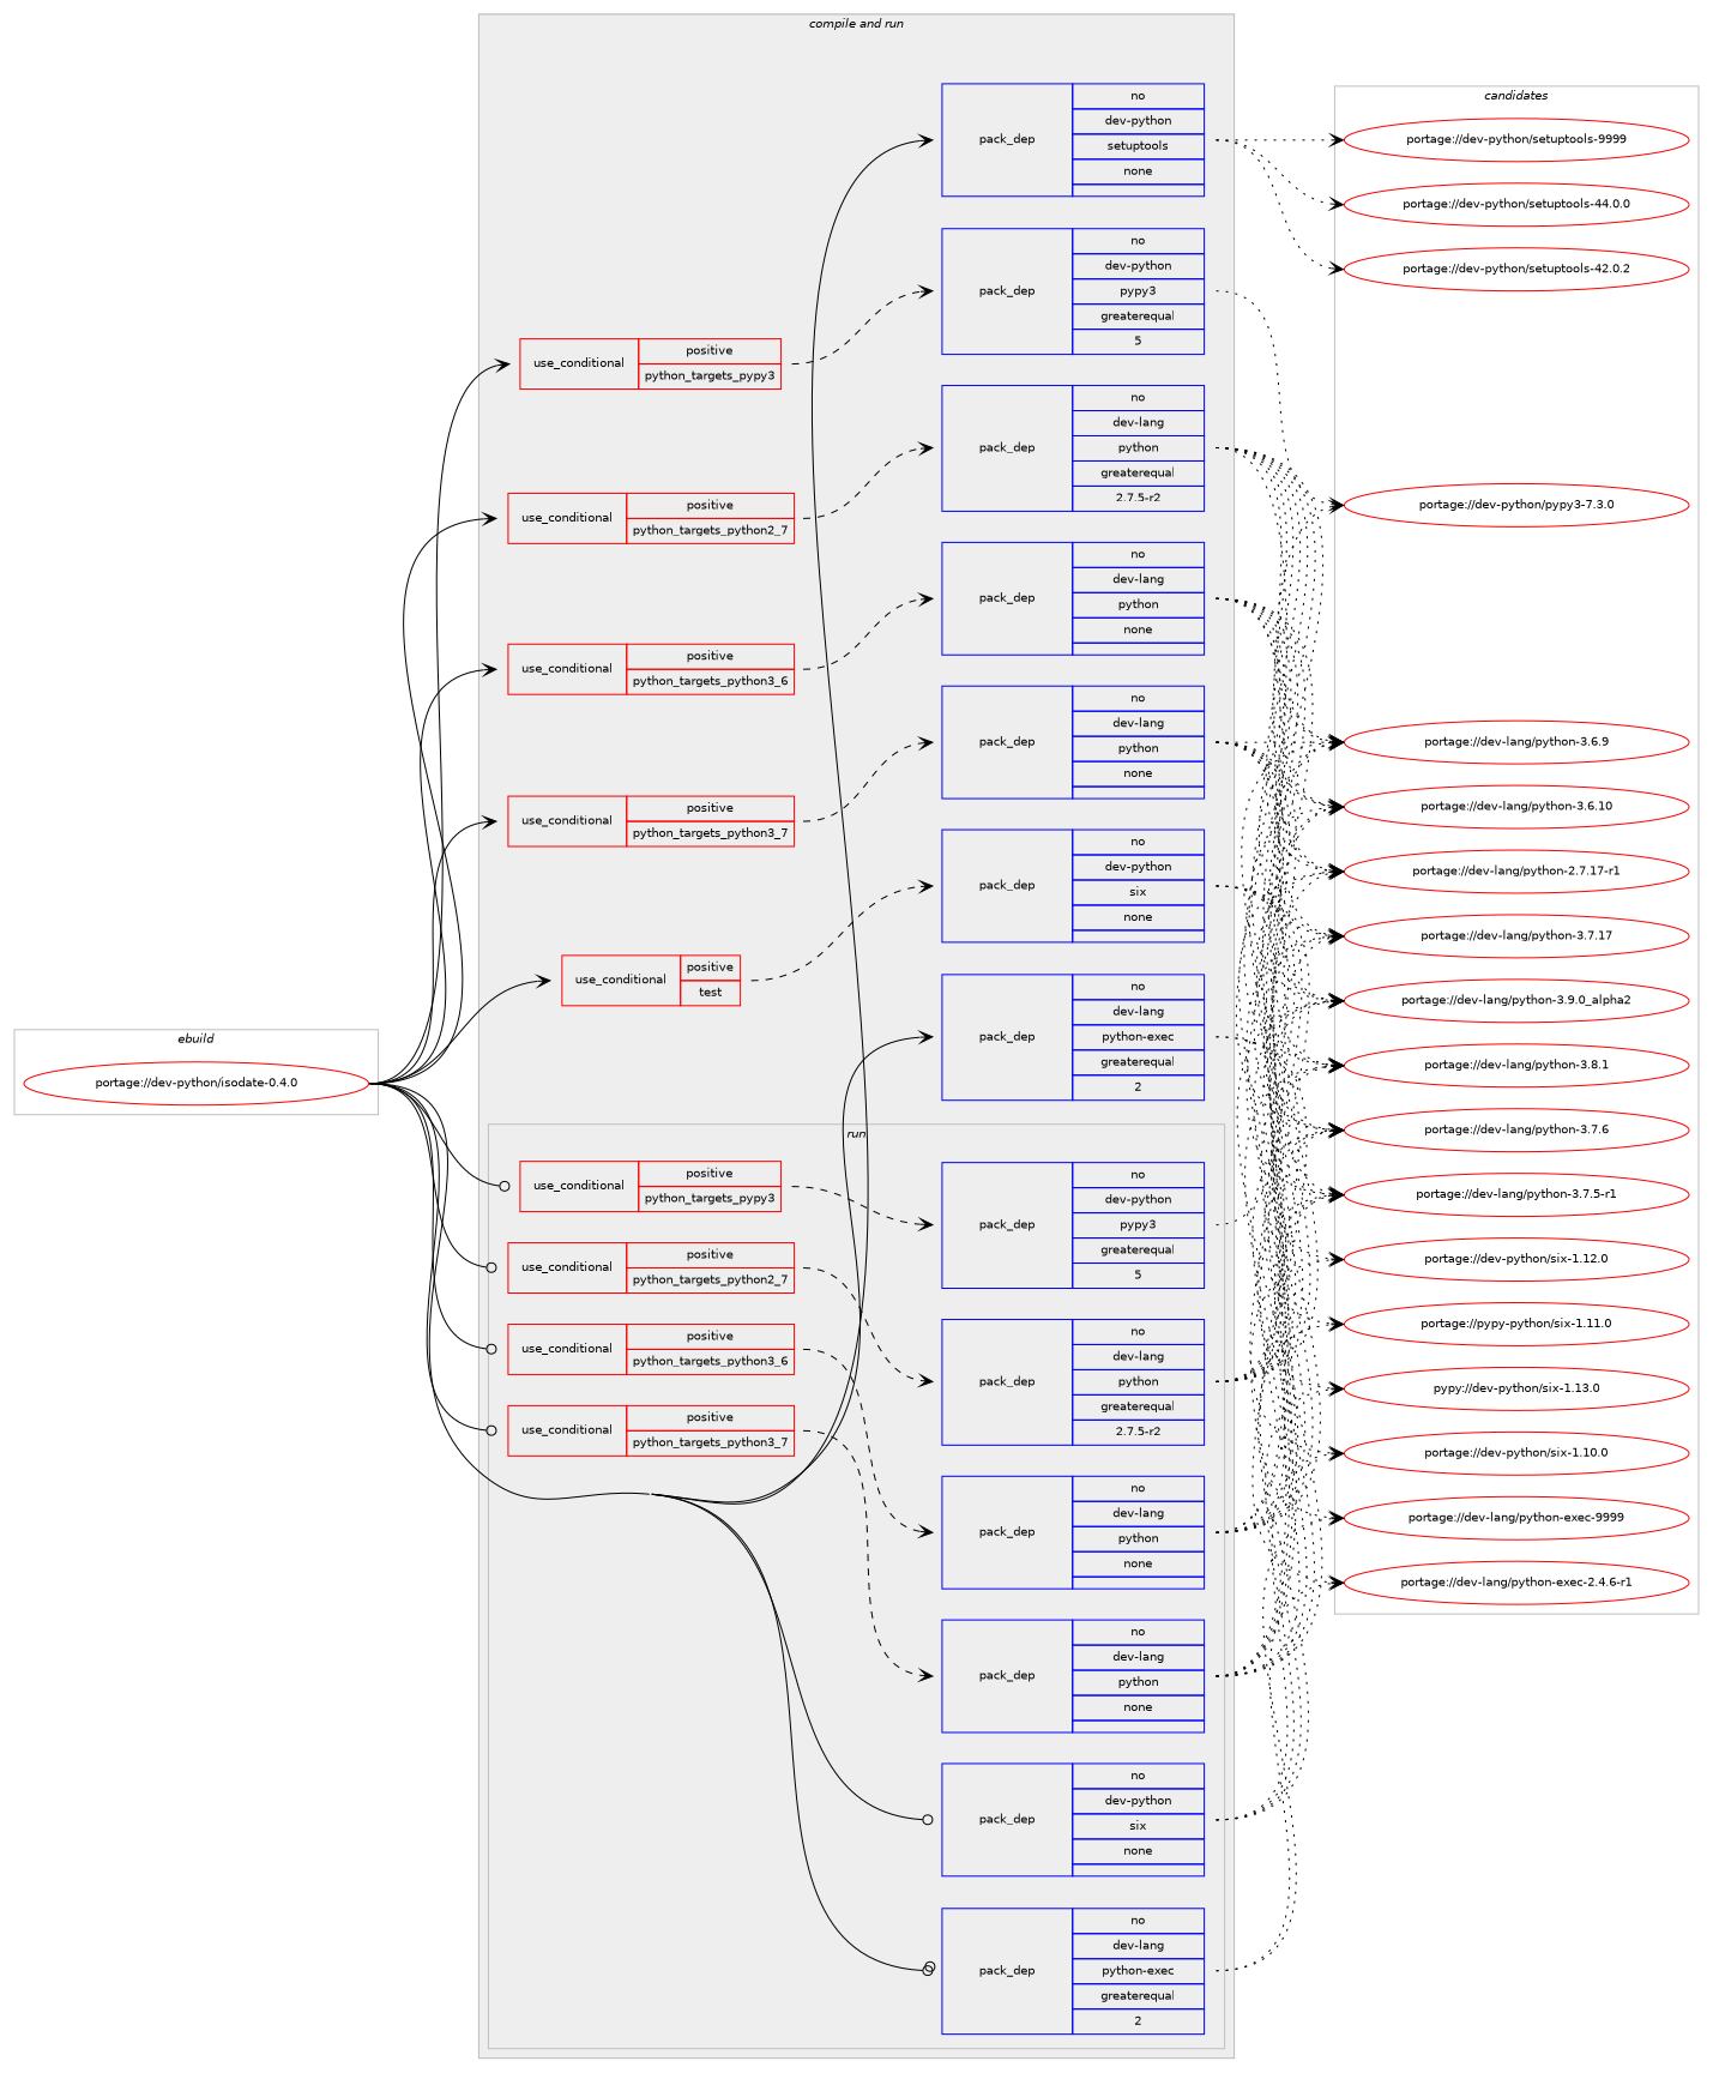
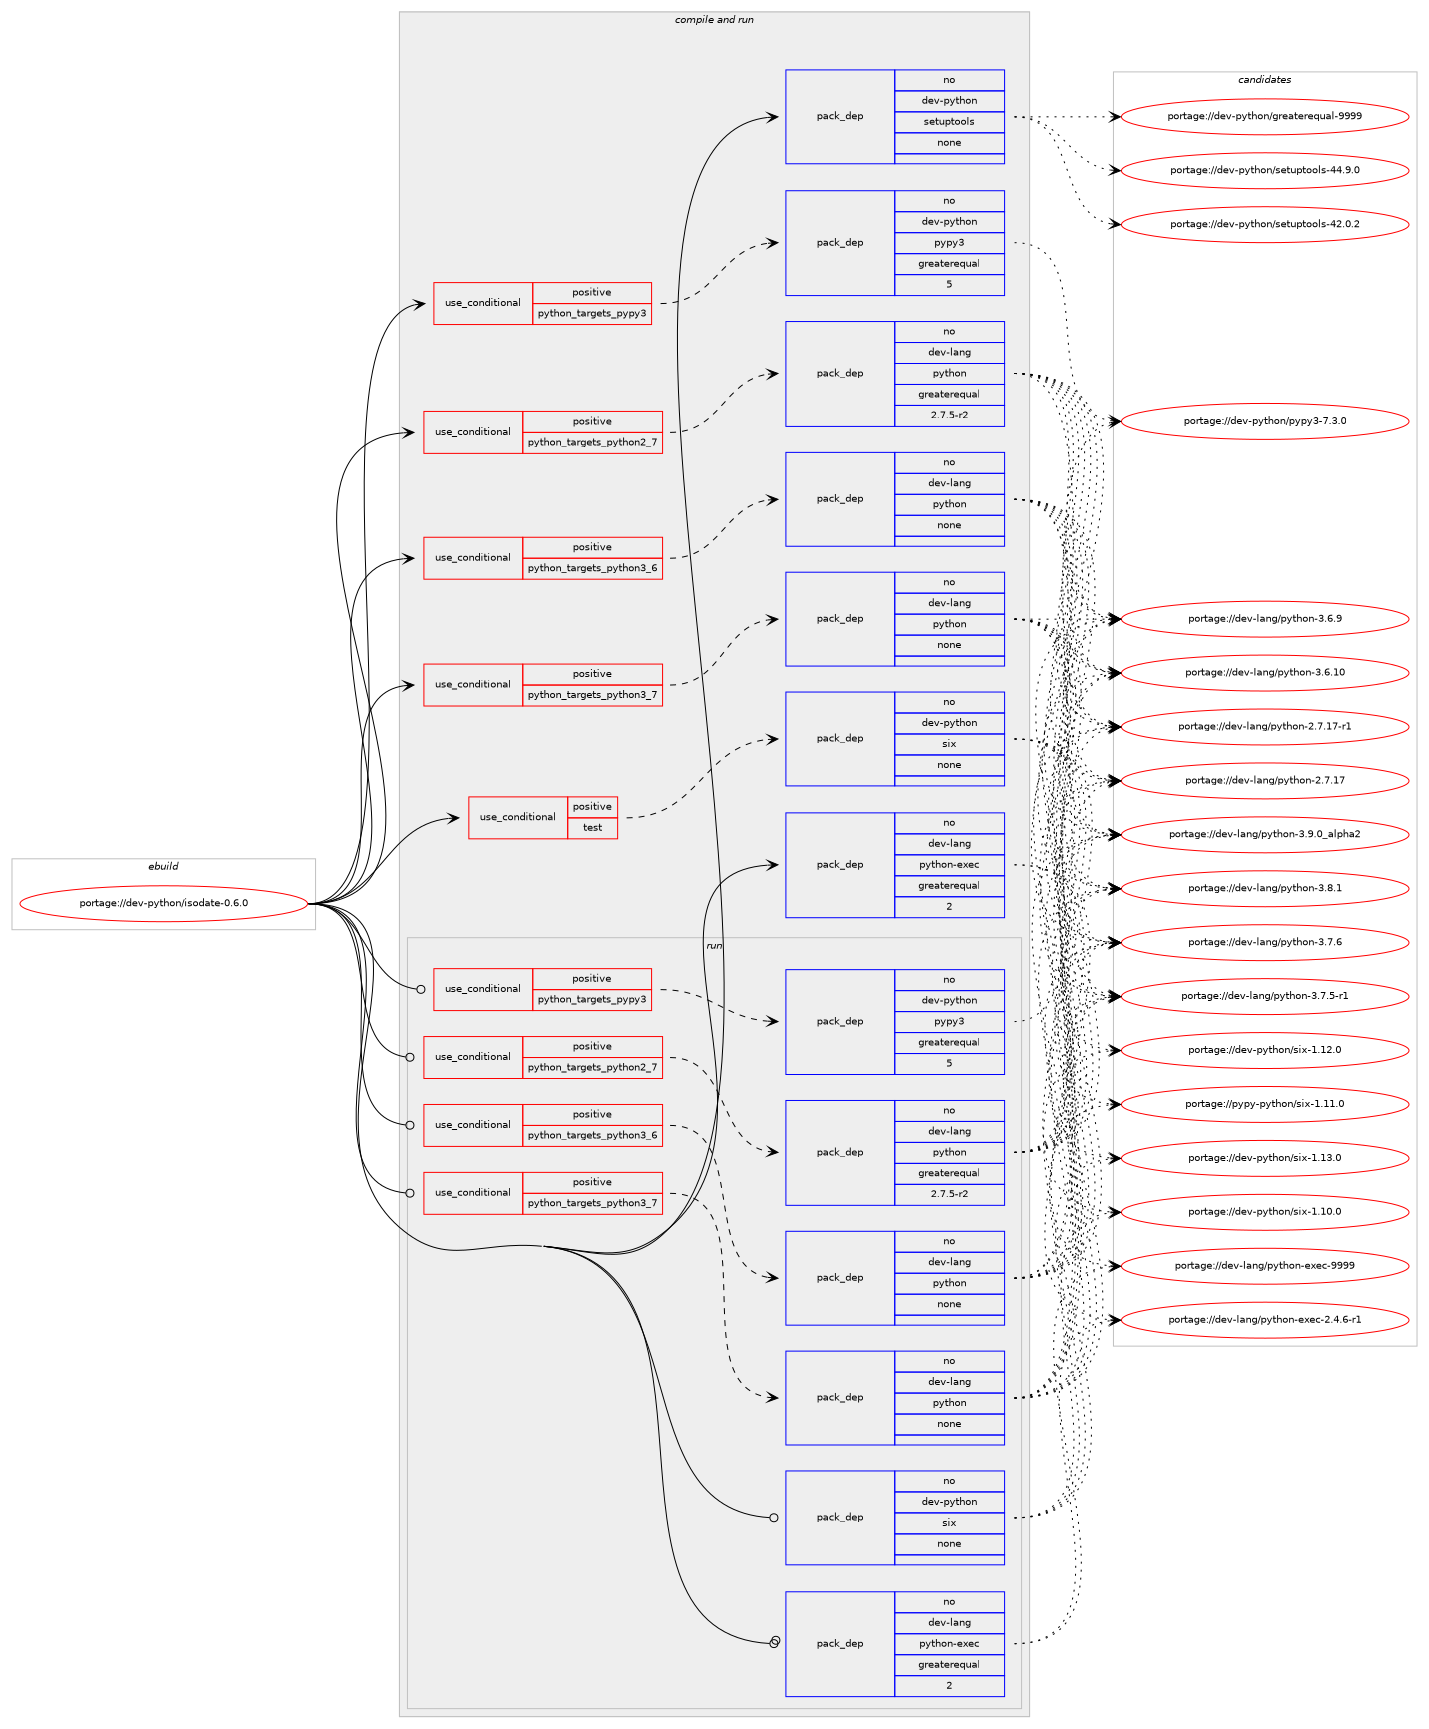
  digraph {
    compound=true
    concentrate=true
    fontname=Helvetica
    fontsize=10
    newrank=true
    rankdir=LR
    ranksep=1.5
    node [color=red fontname=Helvetica fontsize=10 shape=none]
    edge [arrowhead=vee headport=w style=dotted tailport=e weight=100]
-   n1 [label="portage://dev-python/isodate-0.4.0" width=4 shape=""]
+   n1 [label="portage://dev-python/isodate-0.6.0" width=4 shape=""]
    n2 [color=blue label=<<TABLE BORDER="0" CELLBORDER="1" CELLSPACING="0" CELLPADDING="4" WIDTH="220"><TR><TD ROWSPAN="6" CELLPADDING="30">pack_dep</TD></TR><TR><TD WIDTH="110">no</TD></TR><TR><TD>dev-python</TD></TR><TR><TD>pypy3</TD></TR><TR><TD>greaterequal</TD></TR><TR><TD>5</TD></TR></TABLE>>]
    n3 [label=<<TABLE BORDER="0" CELLBORDER="1" CELLSPACING="0" CELLPADDING="4"><TR><TD ROWSPAN="3" CELLPADDING="10">use_conditional</TD></TR><TR><TD>positive</TD></TR><TR><TD>python_targets_pypy3</TD></TR></TABLE>>]
    n4 [color=blue label=<<TABLE BORDER="0" CELLBORDER="1" CELLSPACING="0" CELLPADDING="4" WIDTH="220"><TR><TD ROWSPAN="6" CELLPADDING="30">pack_dep</TD></TR><TR><TD WIDTH="110">no</TD></TR><TR><TD>dev-lang</TD></TR><TR><TD>python</TD></TR><TR><TD>greaterequal</TD></TR><TR><TD>2.7.5-r2</TD></TR></TABLE>>]
    n5 [label=<<TABLE BORDER="0" CELLBORDER="1" CELLSPACING="0" CELLPADDING="4"><TR><TD ROWSPAN="3" CELLPADDING="10">use_conditional</TD></TR><TR><TD>positive</TD></TR><TR><TD>python_targets_python2_7</TD></TR></TABLE>>]
    n6 [color=blue label=<<TABLE BORDER="0" CELLBORDER="1" CELLSPACING="0" CELLPADDING="4" WIDTH="220"><TR><TD ROWSPAN="6" CELLPADDING="30">pack_dep</TD></TR><TR><TD WIDTH="110">no</TD></TR><TR><TD>dev-lang</TD></TR><TR><TD>python</TD></TR><TR><TD>none</TD></TR><TR><TD></TD></TR></TABLE>>]
    n7 [label=<<TABLE BORDER="0" CELLBORDER="1" CELLSPACING="0" CELLPADDING="4"><TR><TD ROWSPAN="3" CELLPADDING="10">use_conditional</TD></TR><TR><TD>positive</TD></TR><TR><TD>python_targets_python3_6</TD></TR></TABLE>>]
    n8 [color=blue label=<<TABLE BORDER="0" CELLBORDER="1" CELLSPACING="0" CELLPADDING="4" WIDTH="220"><TR><TD ROWSPAN="6" CELLPADDING="30">pack_dep</TD></TR><TR><TD WIDTH="110">no</TD></TR><TR><TD>dev-lang</TD></TR><TR><TD>python</TD></TR><TR><TD>none</TD></TR><TR><TD></TD></TR></TABLE>>]
    n9 [label=<<TABLE BORDER="0" CELLBORDER="1" CELLSPACING="0" CELLPADDING="4"><TR><TD ROWSPAN="3" CELLPADDING="10">use_conditional</TD></TR><TR><TD>positive</TD></TR><TR><TD>python_targets_python3_7</TD></TR></TABLE>>]
    n10 [color=blue label=<<TABLE BORDER="0" CELLBORDER="1" CELLSPACING="0" CELLPADDING="4" WIDTH="220"><TR><TD ROWSPAN="6" CELLPADDING="30">pack_dep</TD></TR><TR><TD WIDTH="110">no</TD></TR><TR><TD>dev-python</TD></TR><TR><TD>six</TD></TR><TR><TD>none</TD></TR><TR><TD></TD></TR></TABLE>>]
    n11 [label=<<TABLE BORDER="0" CELLBORDER="1" CELLSPACING="0" CELLPADDING="4"><TR><TD ROWSPAN="3" CELLPADDING="10">use_conditional</TD></TR><TR><TD>positive</TD></TR><TR><TD>test</TD></TR></TABLE>>]
    n12 [color=blue label=<<TABLE BORDER="0" CELLBORDER="1" CELLSPACING="0" CELLPADDING="4" WIDTH="220"><TR><TD ROWSPAN="6" CELLPADDING="30">pack_dep</TD></TR><TR><TD WIDTH="110">no</TD></TR><TR><TD>dev-lang</TD></TR><TR><TD>python-exec</TD></TR><TR><TD>greaterequal</TD></TR><TR><TD>2</TD></TR></TABLE>>]
    n13 [color=blue label=<<TABLE BORDER="0" CELLBORDER="1" CELLSPACING="0" CELLPADDING="4" WIDTH="220"><TR><TD ROWSPAN="6" CELLPADDING="30">pack_dep</TD></TR><TR><TD WIDTH="110">no</TD></TR><TR><TD>dev-python</TD></TR><TR><TD>setuptools</TD></TR><TR><TD>none</TD></TR><TR><TD></TD></TR></TABLE>>]
    n14 [color=blue label=<<TABLE BORDER="0" CELLBORDER="1" CELLSPACING="0" CELLPADDING="4" WIDTH="220"><TR><TD ROWSPAN="6" CELLPADDING="30">pack_dep</TD></TR><TR><TD WIDTH="110">no</TD></TR><TR><TD>dev-python</TD></TR><TR><TD>pypy3</TD></TR><TR><TD>greaterequal</TD></TR><TR><TD>5</TD></TR></TABLE>>]
    n15 [label=<<TABLE BORDER="0" CELLBORDER="1" CELLSPACING="0" CELLPADDING="4"><TR><TD ROWSPAN="3" CELLPADDING="10">use_conditional</TD></TR><TR><TD>positive</TD></TR><TR><TD>python_targets_pypy3</TD></TR></TABLE>>]
    n16 [color=blue label=<<TABLE BORDER="0" CELLBORDER="1" CELLSPACING="0" CELLPADDING="4" WIDTH="220"><TR><TD ROWSPAN="6" CELLPADDING="30">pack_dep</TD></TR><TR><TD WIDTH="110">no</TD></TR><TR><TD>dev-lang</TD></TR><TR><TD>python</TD></TR><TR><TD>greaterequal</TD></TR><TR><TD>2.7.5-r2</TD></TR></TABLE>>]
    n17 [label=<<TABLE BORDER="0" CELLBORDER="1" CELLSPACING="0" CELLPADDING="4"><TR><TD ROWSPAN="3" CELLPADDING="10">use_conditional</TD></TR><TR><TD>positive</TD></TR><TR><TD>python_targets_python2_7</TD></TR></TABLE>>]
    n18 [color=blue label=<<TABLE BORDER="0" CELLBORDER="1" CELLSPACING="0" CELLPADDING="4" WIDTH="220"><TR><TD ROWSPAN="6" CELLPADDING="30">pack_dep</TD></TR><TR><TD WIDTH="110">no</TD></TR><TR><TD>dev-lang</TD></TR><TR><TD>python</TD></TR><TR><TD>none</TD></TR><TR><TD></TD></TR></TABLE>>]
    n19 [label=<<TABLE BORDER="0" CELLBORDER="1" CELLSPACING="0" CELLPADDING="4"><TR><TD ROWSPAN="3" CELLPADDING="10">use_conditional</TD></TR><TR><TD>positive</TD></TR><TR><TD>python_targets_python3_6</TD></TR></TABLE>>]
    n20 [color=blue label=<<TABLE BORDER="0" CELLBORDER="1" CELLSPACING="0" CELLPADDING="4" WIDTH="220"><TR><TD ROWSPAN="6" CELLPADDING="30">pack_dep</TD></TR><TR><TD WIDTH="110">no</TD></TR><TR><TD>dev-lang</TD></TR><TR><TD>python</TD></TR><TR><TD>none</TD></TR><TR><TD></TD></TR></TABLE>>]
    n21 [label=<<TABLE BORDER="0" CELLBORDER="1" CELLSPACING="0" CELLPADDING="4"><TR><TD ROWSPAN="3" CELLPADDING="10">use_conditional</TD></TR><TR><TD>positive</TD></TR><TR><TD>python_targets_python3_7</TD></TR></TABLE>>]
    n22 [color=blue label=<<TABLE BORDER="0" CELLBORDER="1" CELLSPACING="0" CELLPADDING="4" WIDTH="220"><TR><TD ROWSPAN="6" CELLPADDING="30">pack_dep</TD></TR><TR><TD WIDTH="110">no</TD></TR><TR><TD>dev-lang</TD></TR><TR><TD>python-exec</TD></TR><TR><TD>greaterequal</TD></TR><TR><TD>2</TD></TR></TABLE>>]
    n23 [color=blue label=<<TABLE BORDER="0" CELLBORDER="1" CELLSPACING="0" CELLPADDING="4" WIDTH="220"><TR><TD ROWSPAN="6" CELLPADDING="30">pack_dep</TD></TR><TR><TD WIDTH="110">no</TD></TR><TR><TD>dev-python</TD></TR><TR><TD>six</TD></TR><TR><TD>none</TD></TR><TR><TD></TD></TR></TABLE>>]
    n24 [label="portage://dev-python/pypy3-7.3.0" width=4 shape=""]
    n25 [label="portage://dev-lang/python-3.9.0_alpha2" width=4 shape=""]
    n26 [label="portage://dev-lang/python-3.8.1" width=4 shape=""]
    n27 [label="portage://dev-lang/python-3.7.6" width=4 shape=""]
    n28 [label="portage://dev-lang/python-3.7.5-r1" width=4 shape=""]
    n29 [label="portage://dev-lang/python-3.6.9" width=4 shape=""]
    n30 [label="portage://dev-lang/python-3.6.10" width=4 shape=""]
    n31 [label="portage://dev-lang/python-2.7.17-r1" width=4 shape=""]
-   n32 [label="portage://dev-lang/python-3.7.17" width=4 shape=""]
-   n33 [label="pypy://dev-python/six-1.13.0" width=4 shape=""]
+   n32 [label="portage://dev-lang/python-2.7.17" width=4 shape=""]
+   n33 [label="portage://dev-python/six-1.13.0" width=4 shape=""]
    n34 [label="portage://dev-python/six-1.12.0" width=4 shape=""]
    n35 [label="portage://pypy-python/six-1.11.0" width=4 shape=""]
    n36 [label="portage://dev-python/six-1.10.0" width=4 shape=""]
    n37 [label="portage://dev-lang/python-exec-9999" width=4 shape=""]
    n38 [label="portage://dev-lang/python-exec-2.4.6-r1" width=4 shape=""]
-   n39 [label="portage://dev-python/setuptools-9999" width=4 shape=""]
-   n40 [label="portage://dev-python/setuptools-44.0.0" width=4 shape=""]
+   n39 [label="portage://dev-python/greaterequal-9999" width=4 shape=""]
+   n40 [label="portage://dev-python/setuptools-44.9.0" width=4 shape=""]
    n41 [label="portage://dev-python/setuptools-42.0.2" width=4 shape=""]
    subgraph cluster_1 {
      color=gray
      label=<<i>ebuild</i>>
      rank=same
      n1
    }
    subgraph cluster_2 {
      color=gray
      label=<<i>dependencies</i>>
      subgraph cluster_3 {
        color=gray
        fillcolor="#eeeeee"
        label=<<i>compile</i>>
        style=filled
        subgraph sub_4 {
          color=gray
          fillcolor="#eeeeee"
          label=<<i>compile</i>>
          style=filled
          n3
          subgraph sub_5 {
            color=gray
            fillcolor="#eeeeee"
            label=<<i>compile</i>>
            style=filled
            n2
          }
        }
        subgraph sub_6 {
          color=gray
          fillcolor="#eeeeee"
          label=<<i>compile</i>>
          style=filled
          n5
          subgraph sub_7 {
            color=gray
            fillcolor="#eeeeee"
            label=<<i>compile</i>>
            style=filled
            n4
          }
        }
        subgraph sub_8 {
          color=gray
          fillcolor="#eeeeee"
          label=<<i>compile</i>>
          style=filled
          n7
          subgraph sub_9 {
            color=gray
            fillcolor="#eeeeee"
            label=<<i>compile</i>>
            style=filled
            n6
          }
        }
        subgraph sub_10 {
          color=gray
          fillcolor="#eeeeee"
          label=<<i>compile</i>>
          style=filled
          n9
          subgraph sub_11 {
            color=gray
            fillcolor="#eeeeee"
            label=<<i>compile</i>>
            style=filled
            n8
          }
        }
        subgraph sub_12 {
          color=gray
          fillcolor="#eeeeee"
          label=<<i>compile</i>>
          style=filled
          n11
          subgraph sub_13 {
            color=gray
            fillcolor="#eeeeee"
            label=<<i>compile</i>>
            style=filled
            n10
          }
        }
        subgraph sub_14 {
          color=gray
          fillcolor="#eeeeee"
          label=<<i>compile</i>>
          style=filled
          n12
        }
        subgraph sub_15 {
          color=gray
          fillcolor="#eeeeee"
          label=<<i>compile</i>>
          style=filled
          n13
        }
      }
      subgraph cluster_16 {
        color=gray
        fillcolor="#eeeeee"
        label=<<i>compile and run</i>>
        style=filled
      }
      subgraph cluster_17 {
        color=gray
        fillcolor="#eeeeee"
        label=<<i>run</i>>
        style=filled
        subgraph sub_18 {
          color=gray
          fillcolor="#eeeeee"
          label=<<i>run</i>>
          style=filled
          n15
          subgraph sub_19 {
            color=gray
            fillcolor="#eeeeee"
            label=<<i>run</i>>
            style=filled
            n14
          }
        }
        subgraph sub_20 {
          color=gray
          fillcolor="#eeeeee"
          label=<<i>run</i>>
          style=filled
          n17
          subgraph sub_21 {
            color=gray
            fillcolor="#eeeeee"
            label=<<i>run</i>>
            style=filled
            n16
          }
        }
        subgraph sub_22 {
          color=gray
          fillcolor="#eeeeee"
          label=<<i>run</i>>
          style=filled
          n19
          subgraph sub_23 {
            color=gray
            fillcolor="#eeeeee"
            label=<<i>run</i>>
            style=filled
            n18
          }
        }
        subgraph sub_24 {
          color=gray
          fillcolor="#eeeeee"
          label=<<i>run</i>>
          style=filled
          n21
          subgraph sub_25 {
            color=gray
            fillcolor="#eeeeee"
            label=<<i>run</i>>
            style=filled
            n20
          }
        }
        subgraph sub_26 {
          color=gray
          fillcolor="#eeeeee"
          label=<<i>run</i>>
          style=filled
          n22
        }
        subgraph sub_27 {
          color=gray
          fillcolor="#eeeeee"
          label=<<i>run</i>>
          style=filled
          n23
        }
      }
    }
    subgraph cluster_28 {
      color=gray
      label=<<i>candidates</i>>
      rank=same
      subgraph sub_29 {
        color=black
        label=<<i>candidates</i>>
        nodesep=1
        rank=same
        n24
      }
      subgraph sub_30 {
        color=black
        label=<<i>candidates</i>>
        nodesep=1
        rank=same
        n25
        n26
        n27
        n28
        n29
        n30
        n31
        n32
      }
      subgraph sub_31 {
        color=black
        label=<<i>candidates</i>>
        nodesep=1
        rank=same
        n25
        n26
        n27
        n28
        n29
        n30
        n31
        n32
      }
      subgraph sub_32 {
        color=black
        label=<<i>candidates</i>>
        nodesep=1
        rank=same
        n25
        n26
        n27
        n28
        n29
        n30
        n31
        n32
      }
      subgraph sub_33 {
        color=black
        label=<<i>candidates</i>>
        nodesep=1
        rank=same
        n33
        n34
        n35
        n36
      }
      subgraph sub_34 {
        color=black
        label=<<i>candidates</i>>
        nodesep=1
        rank=same
        n37
        n38
      }
      subgraph sub_35 {
        color=black
        label=<<i>candidates</i>>
        nodesep=1
        rank=same
        n39
        n40
        n41
      }
      subgraph sub_36 {
        color=black
        label=<<i>candidates</i>>
        nodesep=1
        rank=same
        n24
      }
      subgraph sub_37 {
        color=black
        label=<<i>candidates</i>>
        nodesep=1
        rank=same
        n25
        n26
        n27
        n28
        n29
        n30
        n31
        n32
      }
      subgraph sub_38 {
        color=black
        label=<<i>candidates</i>>
        nodesep=1
        rank=same
        n25
        n26
        n27
        n28
        n29
        n30
        n31
        n32
      }
      subgraph sub_39 {
        color=black
        label=<<i>candidates</i>>
        nodesep=1
        rank=same
        n25
        n26
        n27
        n28
        n29
        n30
        n31
        n32
      }
      subgraph sub_40 {
        color=black
        label=<<i>candidates</i>>
        nodesep=1
        rank=same
        n37
        n38
      }
      subgraph sub_41 {
        color=black
        label=<<i>candidates</i>>
        nodesep=1
        rank=same
        n33
        n34
        n35
        n36
      }
    }
    n1 -> n3 [style=solid weight=20]
    n1 -> n5 [style=solid weight=20]
    n1 -> n7 [style=solid weight=20]
    n1 -> n9 [style=solid weight=20]
    n1 -> n11 [style=solid weight=20]
    n1 -> n12 [style=solid weight=20]
    n1 -> n13 [style=solid weight=20]
    n1 -> n15 [arrowhead=odot style=solid weight=20]
    n1 -> n17 [arrowhead=odot style=solid weight=20]
    n1 -> n19 [arrowhead=odot style=solid weight=20]
    n1 -> n21 [arrowhead=odot style=solid weight=20]
    n1 -> n22 [arrowhead=odot style=solid weight=20]
    n1 -> n23 [arrowhead=odot style=solid weight=20]
    n2 -> n24
    n3 -> n2 [style=dashed weight=20]
    n4 -> n25
    n4 -> n26
    n4 -> n27
    n4 -> n28
    n4 -> n29
    n4 -> n30
    n4 -> n31
    n4 -> n32
    n5 -> n4 [style=dashed weight=20]
    n6 -> n25
    n6 -> n26
    n6 -> n27
    n6 -> n28
    n6 -> n29
    n6 -> n30
    n6 -> n31
    n6 -> n32
    n7 -> n6 [style=dashed weight=20]
    n8 -> n25
    n8 -> n26
    n8 -> n27
    n8 -> n28
    n8 -> n29
    n8 -> n30
    n8 -> n31
    n8 -> n32
    n9 -> n8 [style=dashed weight=20]
    n10 -> n33
    n10 -> n34
    n10 -> n35
    n10 -> n36
    n11 -> n10 [style=dashed weight=20]
    n12 -> n37
    n12 -> n38
    n13 -> n39
    n13 -> n40
    n13 -> n41
    n14 -> n24
    n15 -> n14 [style=dashed weight=20]
    n16 -> n25
    n16 -> n26
    n16 -> n27
    n16 -> n28
    n16 -> n29
    n16 -> n30
    n16 -> n31
    n16 -> n32
    n17 -> n16 [style=dashed weight=20]
    n18 -> n25
    n18 -> n26
    n18 -> n27
    n18 -> n28
    n18 -> n29
    n18 -> n30
    n18 -> n31
    n18 -> n32
    n19 -> n18 [style=dashed weight=20]
    n20 -> n25
    n20 -> n26
    n20 -> n27
    n20 -> n28
    n20 -> n29
    n20 -> n30
    n20 -> n31
    n20 -> n32
    n21 -> n20 [style=dashed weight=20]
    n22 -> n37
    n22 -> n38
    n23 -> n33
    n23 -> n34
    n23 -> n35
    n23 -> n36
  }
